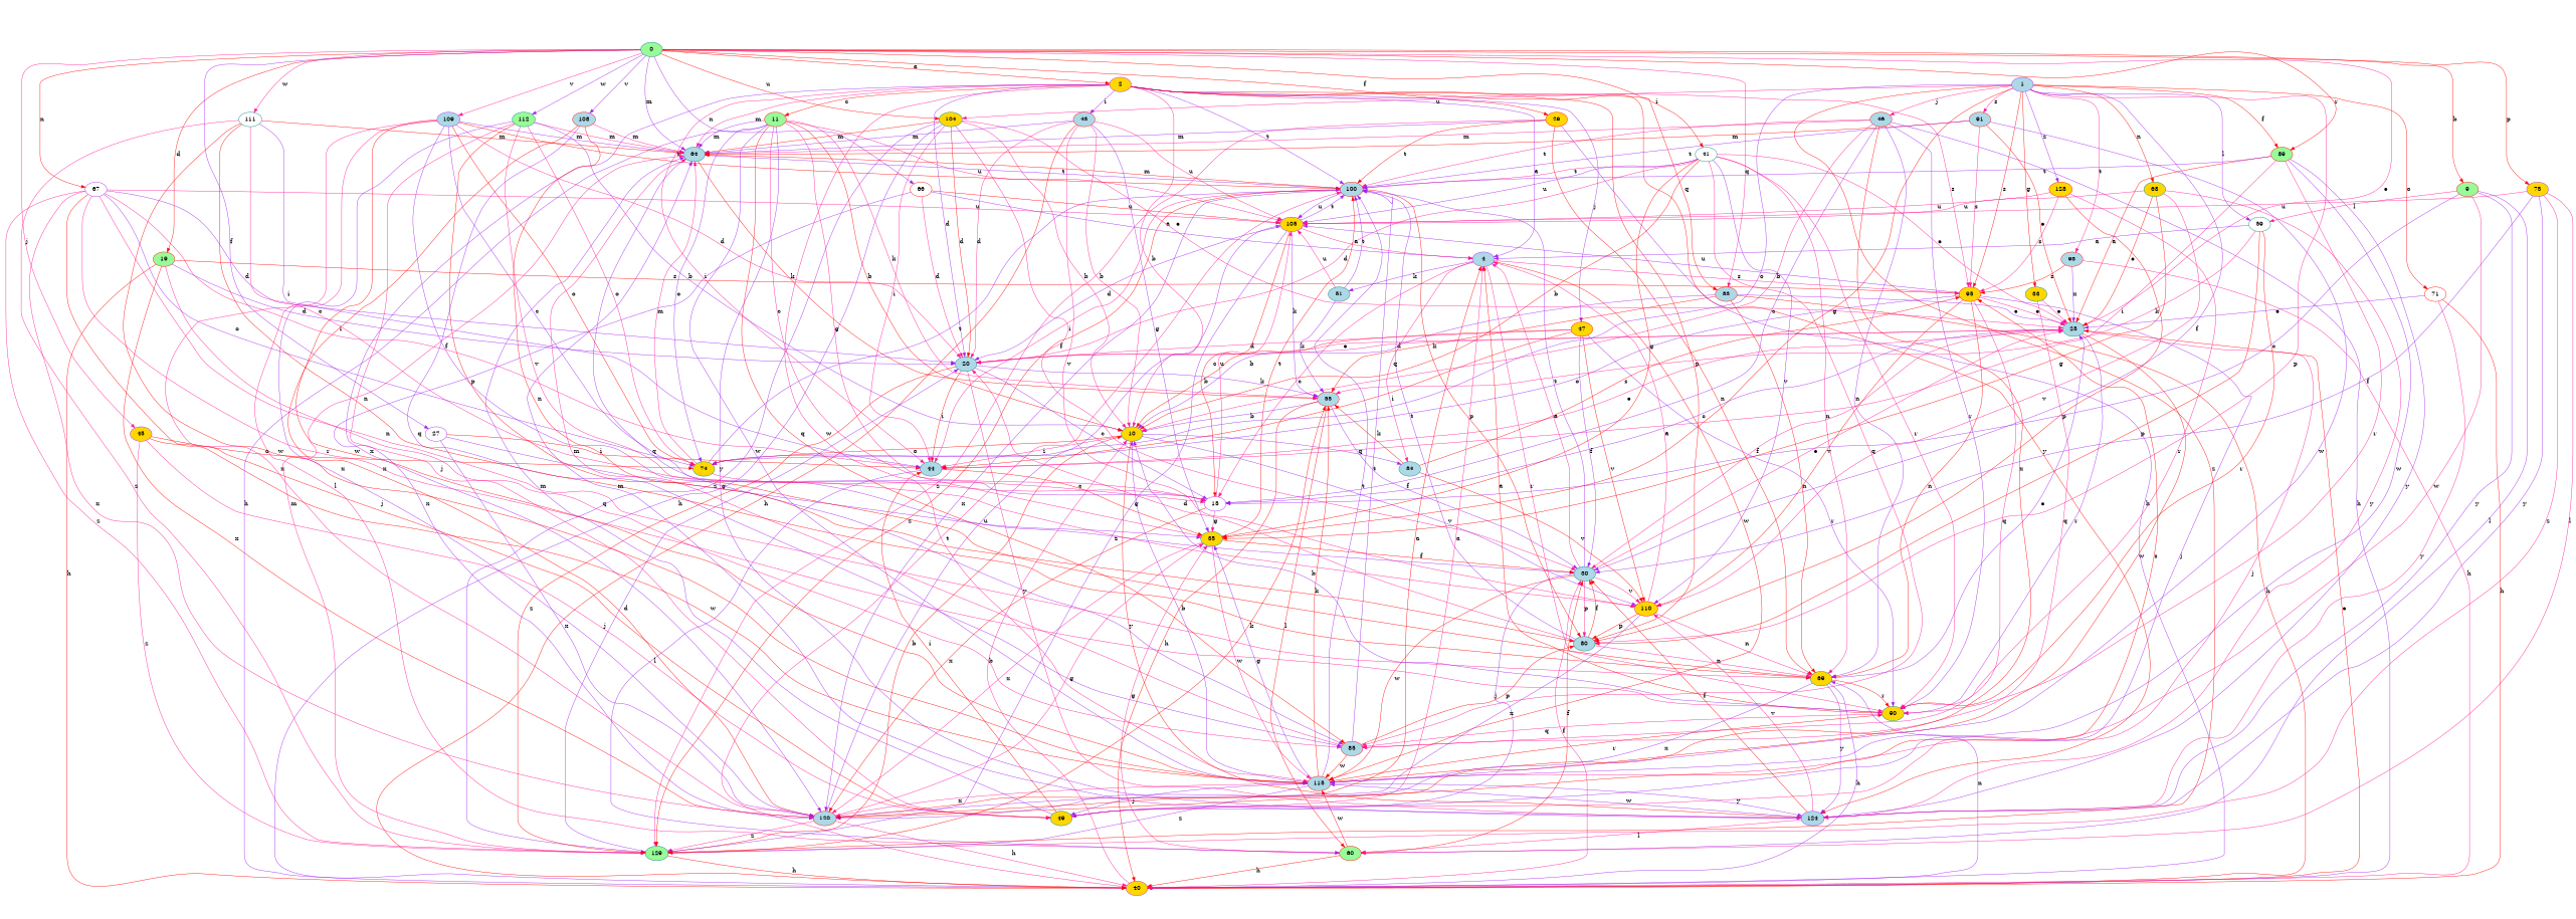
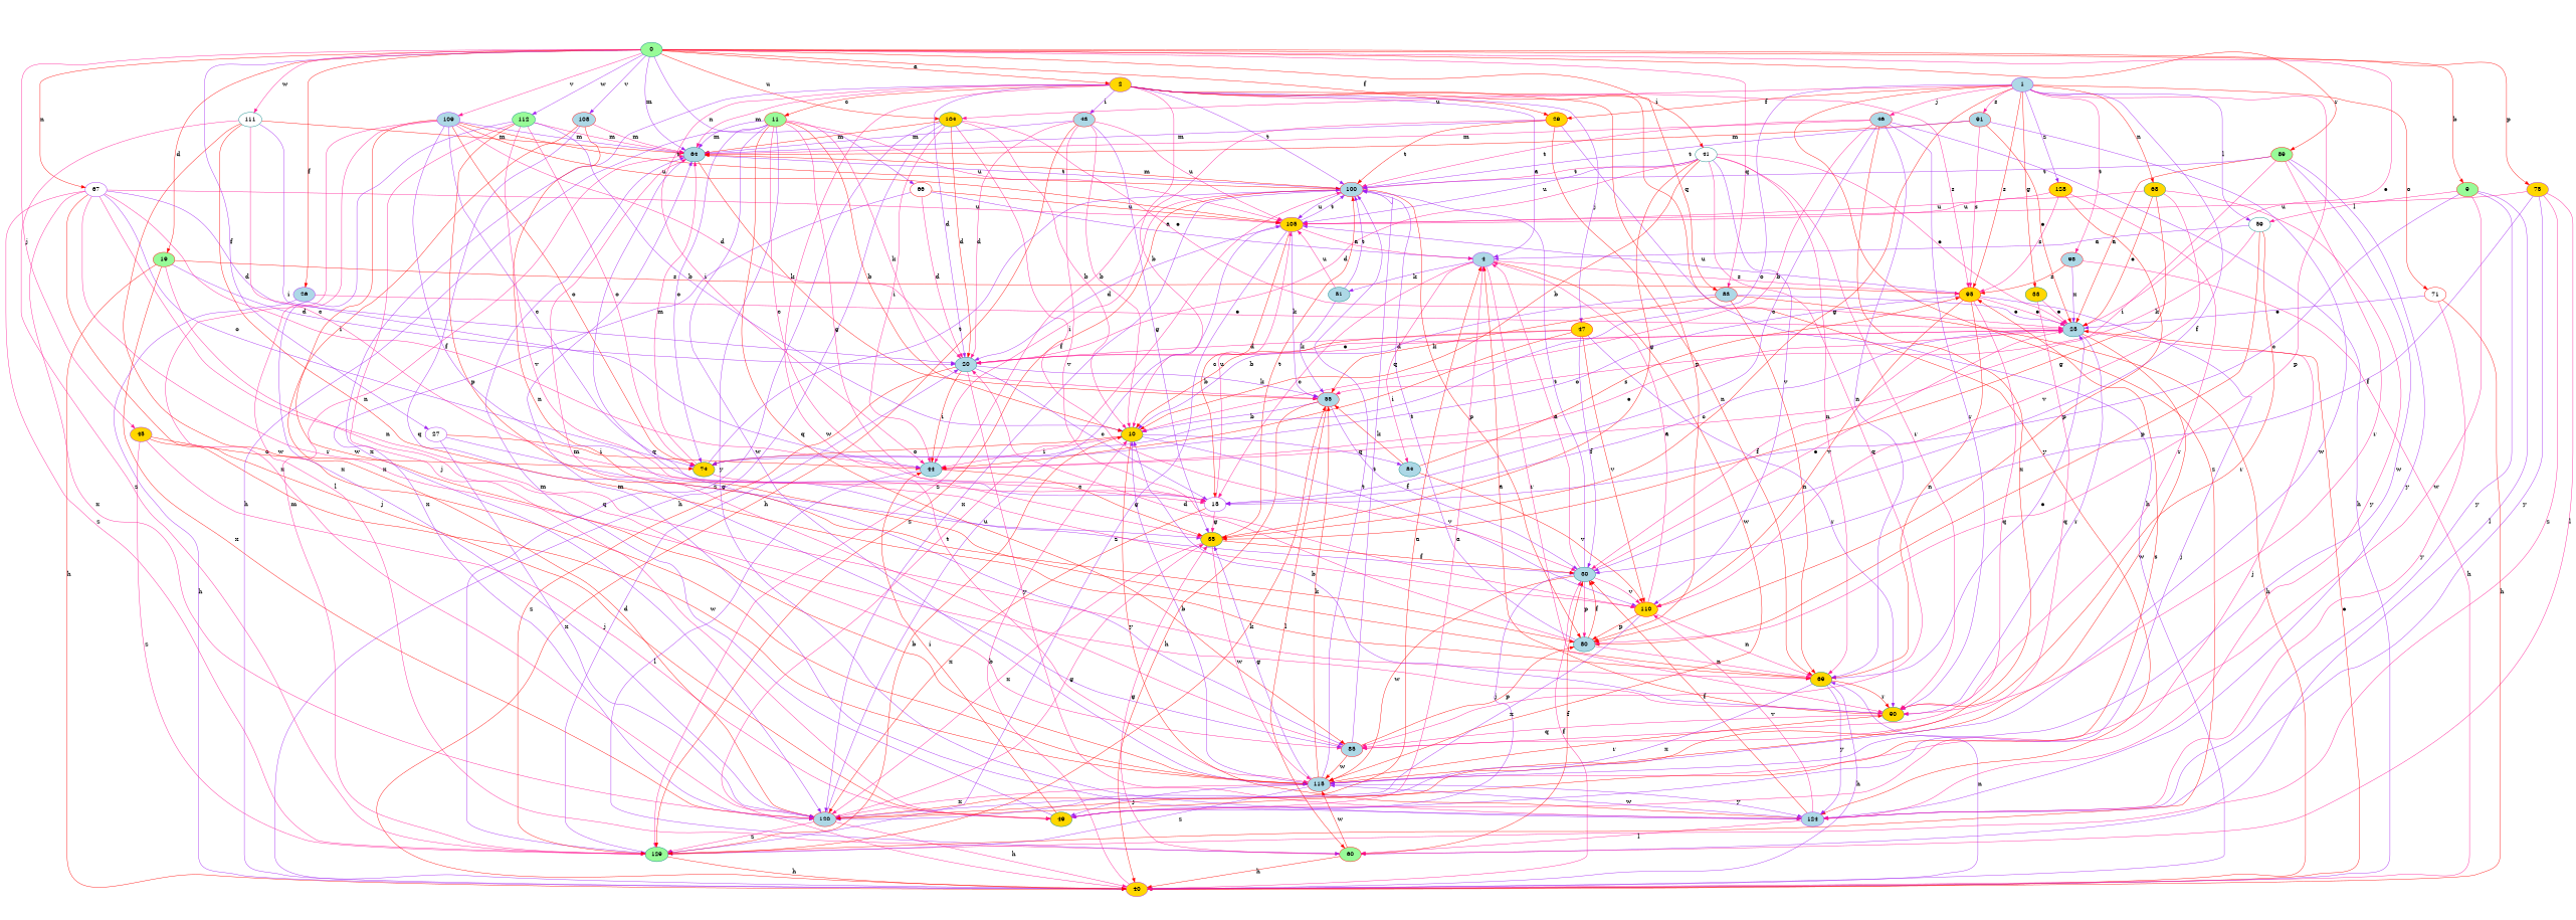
  strict digraph {
    node [color=teal fillcolor=lightblue style=filled]
    edge [color=deeppink]
    0 [fillcolor=palegreen]
    2 [color=purple fillcolor=gold]
    9 [color=red fillcolor=palegreen]
    19 [color=red fillcolor=palegreen]
    25
+   26 [color=purple]
    27 [color=purple fillcolor=white]
    29 [color=red fillcolor=gold]
    41 [fillcolor=white]
    45 [color=purple fillcolor=gold]
    64
    66 [color=red fillcolor=white]
    67 [color=purple fillcolor=white]
    75 [color=purple fillcolor=gold]
    83 [color=red]
    89 [color=red fillcolor=palegreen]
    104 [fillcolor=gold]
    108 [color=red]
    109 [color=purple]
    111 [fillcolor=white]
    112 [fillcolor=palegreen]
    80
    95 [color=red fillcolor=gold]
    4 [color=purple]
    10 [fillcolor=gold]
    11 [color=red fillcolor=palegreen]
    20
    43 [color=red]
    44
    47 [color=red fillcolor=gold]
    100 [color=red]
    115 [color=red]
    120 [color=red]
    124 [color=purple]
    59 [fillcolor=white]
    15 [color=purple fillcolor=white]
    60 [color=red fillcolor=palegreen]
    40 [color=purple fillcolor=gold]
    85 [color=red]
    30
    90 [fillcolor=gold]
    49 [fillcolor=gold]
    35 [fillcolor=gold]
    129 [fillcolor=palegreen]
    69 [fillcolor=gold]
    110 [color=red fillcolor=gold]
    105 [color=purple fillcolor=gold]
    74 [fillcolor=gold]
    55 [color=red]
    1 [color=purple]
    33 [fillcolor=gold]
    46 [color=red]
    68 [fillcolor=gold]
    71 [color=red fillcolor=white]
    91 [color=red]
    98 [color=red]
    128 [color=red fillcolor=gold]
    51
    84
    0 -> 2 [color=red label=a]
    0 -> 9 [color=red label=b]
    0 -> 19 [color=red label=d]
    0 -> 25 [label=e]
+   0 -> 26 [color=red label=f]
    0 -> 27 [color=purple label=f]
    0 -> 29 [color=red label=f]
    0 -> 41 [color=red label=i]
    0 -> 45 [label=j]
    0 -> 64 [color=purple label=m]
    0 -> 66 [color=purple label=n]
    0 -> 67 [color=red label=n]
    0 -> 75 [color=red label=p]
    0 -> 83 [label=q]
    0 -> 89 [color=red label=r]
    0 -> 104 [color=red label=u]
    0 -> 108 [color=purple label=v]
    0 -> 109 [label=v]
    0 -> 111 [label=w]
    0 -> 112 [color=purple label=w]
    2 -> 64 [label=m]
    2 -> 83 [color=red label=q]
    2 -> 80 [color=red label=p]
    2 -> 95 [label=s]
    2 -> 4 [color=purple label=a]
    2 -> 10 [label=b]
    2 -> 11 [color=red label=c]
    2 -> 20 [color=purple label=d]
    2 -> 43 [color=purple label=i]
    2 -> 44 [label=i]
    2 -> 47 [color=purple label=j]
    2 -> 100 [color=purple label=t]
    2 -> 115 [label=w]
    2 -> 120 [color=purple label=x]
    2 -> 124 [color=red label=y]
    9 -> 115 [label=w]
    9 -> 124 [color=purple label=y]
    9 -> 59 [label=l]
    9 -> 15 [color=purple label=c]
    9 -> 60 [color=purple label=l]
    19 -> 95 [color=red label=s]
    19 -> 20 [color=purple label=d]
    19 -> 120 [color=red label=x]
    19 -> 40 [color=red label=h]
    19 -> 85 [label=q]
    25 -> 20 [label=d]
    25 -> 115 [color=red label=w]
    25 -> 15 [color=purple label=c]
    25 -> 30 [label=f]
    25 -> 90 [color=purple label=r]
    25 -> 49 [label=j]
+   26 -> 25 [label=e]
+   26 -> 40 [color=purple label=h]
    27 -> 44 [color=red label=i]
    27 -> 120 [color=purple label=x]
    27 -> 35 [color=purple label=g]
    29 -> 64 [color=purple label=m]
    29 -> 100 [color=red label=t]
    29 -> 40 [color=purple label=h]
    29 -> 129 [label=z]
    29 -> 69 [color=red label=n]
    41 -> 25 [label=e]
    41 -> 10 [color=red label=b]
    41 -> 20 [label=d]
    41 -> 100 [label=t]
    41 -> 85 [label=q]
    41 -> 90 [label=r]
    41 -> 35 [color=red label=g]
    41 -> 69 [label=n]
    41 -> 110 [color=purple label=v]
    41 -> 105 [color=purple label=u]
    45 -> 115 [color=red label=w]
    45 -> 49 [label=j]
    45 -> 129 [label=z]
    45 -> 74 [color=red label=o]
    64 -> 100 [color=purple label=t]
    64 -> 85 [color=purple label=q]
    64 -> 55 [color=red label=k]
    66 -> 4 [color=purple label=a]
    66 -> 20 [label=d]
    66 -> 120 [color=purple label=x]
    66 -> 105 [color=red label=u]
    67 -> 20 [color=purple label=d]
    67 -> 44 [label=i]
    67 -> 120 [label=x]
    67 -> 90 [label=r]
    67 -> 49 [color=red label=j]
    67 -> 129 [label=z]
    67 -> 69 [label=n]
    67 -> 105 [label=u]
    67 -> 74 [color=purple label=o]
    75 -> 124 [color=purple label=y]
    75 -> 60 [label=l]
    75 -> 30 [color=purple label=f]
    75 -> 129 [label=z]
    75 -> 105 [label=u]
    83 -> 25 [color=purple label=e]
    83 -> 10 [color=purple label=b]
    83 -> 40 [color=red label=h]
    83 -> 69 [color=red label=n]
    83 -> 55 [color=red label=k]
    89 -> 25 [color=red label=a]
    89 -> 44 [label=i]
    89 -> 100 [color=purple label=t]
    89 -> 115 [color=purple label=w]
    89 -> 124 [color=purple label=y]
    89 -> 90 [label=r]
    104 -> 25 [label=e]
    104 -> 64 [color=red label=m]
    104 -> 10 [label=b]
    104 -> 20 [color=red label=d]
    104 -> 44 [label=i]
    104 -> 40 [color=purple label=h]
    104 -> 30 [label=f]
    104 -> 129 [color=purple label=z]
    108 -> 64 [label=m]
    108 -> 120 [color=red label=x]
    108 -> 85 [color=purple label=q]
    108 -> 69 [color=red label=n]
    109 -> 64 [color=purple label=m]
    109 -> 20 [label=d]
    109 -> 100 [color=red label=t]
    109 -> 115 [color=red label=w]
    109 -> 120 [label=x]
    109 -> 15 [color=purple label=c]
    109 -> 60 [label=l]
    109 -> 30 [color=purple label=f]
+   109 -> 105 [color=red label=u]
    109 -> 74 [color=red label=o]
    111 -> 64 [color=red label=m]
    111 -> 44 [color=purple label=i]
    111 -> 115 [color=red label=w]
    111 -> 15 [label=c]
    111 -> 129 [label=z]
    111 -> 69 [color=red label=n]
    112 -> 64 [label=m]
    112 -> 80 [color=red label=p]
    112 -> 10 [color=purple label=b]
    112 -> 120 [color=purple label=x]
    112 -> 49 [label=j]
    112 -> 110 [label=v]
    112 -> 74 [label=o]
    80 -> 20 [label=d]
    80 -> 100 [color=purple label=t]
    80 -> 30 [color=red label=f]
    80 -> 69 [label=n]
    95 -> 25 [label=e]
    95 -> 85 [label=q]
    95 -> 49 [color=purple label=j]
    95 -> 69 [color=red label=n]
    95 -> 110 [color=red label=v]
    95 -> 105 [color=purple label=u]
    95 -> 74 [color=purple label=o]
    4 -> 95 [label=s]
    4 -> 115 [color=red label=w]
    4 -> 15 [label=c]
    4 -> 90 [label=r]
    4 -> 51 [color=purple label=k]
    4 -> 84 [label=q]
    10 -> 44 [label=i]
    10 -> 124 [color=red label=y]
    10 -> 110 [color=purple label=v]
    10 -> 74 [color=red label=o]
    10 -> 84 [color=purple label=q]
    11 -> 64 [color=purple label=m]
    11 -> 10 [color=red label=b]
    11 -> 115 [color=purple label=w]
    11 -> 124 [color=purple label=y]
    11 -> 15 [label=c]
    11 -> 40 [color=purple label=h]
    11 -> 85 [color=red label=q]
    11 -> 35 [label=g]
    11 -> 105 [label=u]
    11 -> 74 [color=purple label=o]
    11 -> 55 [label=k]
    20 -> 25 [label=e]
    20 -> 44 [color=red label=i]
    20 -> 124 [label=y]
    20 -> 15 [color=purple label=c]
    20 -> 129 [color=red label=z]
    20 -> 55 [color=purple label=k]
    43 -> 64 [color=purple label=m]
    43 -> 10 [label=b]
    43 -> 20 [label=d]
    43 -> 40 [color=red label=h]
    43 -> 35 [color=purple label=g]
    43 -> 110 [label=v]
    43 -> 105 [label=u]
    44 -> 25 [label=e]
    44 -> 60 [color=purple label=l]
    44 -> 35 [color=red label=g]
    47 -> 10 [color=red label=b]
    47 -> 20 [label=d]
    47 -> 44 [color=red label=i]
    47 -> 30 [color=purple label=f]
    47 -> 90 [color=purple label=r]
    47 -> 110 [color=red label=v]
    100 -> 64 [color=red label=m]
    100 -> 80 [color=red label=p]
    100 -> 44 [label=i]
    100 -> 120 [color=purple label=x]
    100 -> 129 [color=red label=z]
    100 -> 105 [color=purple label=u]
    115 -> 10 [color=purple label=b]
    115 -> 100 [color=purple label=t]
    115 -> 120 [label=x]
    115 -> 124 [color=purple label=y]
    115 -> 90 [color=red label=r]
    115 -> 49 [color=purple label=j]
    115 -> 35 [color=purple label=g]
    115 -> 129 [color=purple label=z]
    115 -> 55 [color=red label=k]
    120 -> 95 [color=red label=s]
    120 -> 4 [color=red label=a]
    120 -> 40 [label=h]
    120 -> 35 [label=g]
    120 -> 129 [label=z]
    120 -> 105 [color=purple label=u]
    124 -> 64 [color=purple label=m]
    124 -> 115 [color=purple label=w]
    124 -> 60 [label=l]
    124 -> 30 [color=red label=f]
    124 -> 110 [label=v]
    59 -> 80 [color=red label=p]
    59 -> 4 [color=purple label=a]
    59 -> 90 [color=red label=r]
    59 -> 55 [label=k]
    15 -> 120 [color=red label=x]
    15 -> 35 [label=g]
    15 -> 105 [label=u]
    60 -> 115 [color=red label=w]
    60 -> 40 [color=red label=h]
    60 -> 30 [color=red label=f]
    60 -> 35 [label=g]
    40 -> 25 [color=red label=e]
    40 -> 10 [label=b]
    40 -> 100 [label=t]
    40 -> 30 [label=f]
    40 -> 69 [color=purple label=n]
    85 -> 64 [label=m]
    85 -> 80 [color=red label=p]
    85 -> 100 [color=purple label=t]
    85 -> 115 [color=red label=w]
    30 -> 25 [label=e]
    30 -> 80 [label=p]
    30 -> 4 [label=a]
    30 -> 100 [color=purple label=t]
    30 -> 115 [color=red label=w]
    30 -> 49 [color=purple label=j]
    30 -> 110 [label=v]
    90 -> 4 [color=red label=a]
    90 -> 10 [color=purple label=b]
    90 -> 85 [label=q]
    49 -> 64 [color=purple label=m]
    49 -> 4 [label=a]
    49 -> 44 [color=red label=i]
    35 -> 100 [color=red label=t]
    35 -> 115 [label=w]
    35 -> 120 [label=x]
    35 -> 30 [color=red label=f]
    129 -> 64 [label=m]
    129 -> 10 [color=red label=b]
    129 -> 20 [color=purple label=d]
    129 -> 40 [color=red label=h]
    129 -> 55 [color=red label=k]
    69 -> 25 [color=purple label=e]
    69 -> 120 [color=purple label=x]
    69 -> 124 [color=purple label=y]
    69 -> 40 [color=purple label=h]
    69 -> 90 [color=red label=r]
    110 -> 80 [color=red label=p]
    110 -> 4 [label=a]
    110 -> 120 [color=purple label=x]
    110 -> 69 [label=n]
    105 -> 4 [label=a]
    105 -> 20 [color=purple label=d]
    105 -> 100 [color=purple label=t]
    105 -> 15 [color=red label=c]
    105 -> 129 [color=purple label=z]
    105 -> 55 [color=purple label=k]
    74 -> 64 [label=m]
    74 -> 100 [color=purple label=t]
    74 -> 15 [label=c]
    55 -> 10 [color=purple label=b]
    55 -> 60 [color=red label=l]
    55 -> 40 [color=red label=h]
    55 -> 30 [color=purple label=f]
-   1 -> 89 [color=red label=f]
+   1 -> 29 [color=red label=f]
    1 -> 104 [label=u]
    1 -> 80 [label=p]
    1 -> 95 [color=red label=s]
    1 -> 59 [color=purple label=l]
    1 -> 30 [color=purple label=f]
    1 -> 35 [color=red label=g]
    1 -> 129 [color=red label=z]
    1 -> 74 [color=purple label=o]
    1 -> 33 [color=red label=g]
    1 -> 46 [label=j]
    1 -> 68 [color=red label=n]
    1 -> 71 [color=red label=o]
    1 -> 91 [label=s]
    1 -> 98 [label=t]
    1 -> 128 [color=purple label=z]
    33 -> 25 [label=e]
    33 -> 85 [label=q]
    46 -> 64 [label=m]
    46 -> 10 [label=b]
    46 -> 100 [label=t]
    46 -> 120 [color=red label=x]
    46 -> 15 [color=purple label=c]
    46 -> 40 [color=purple label=h]
    46 -> 90 [color=purple label=r]
    46 -> 69 [color=purple label=n]
    68 -> 25 [color=red label=e]
    68 -> 124 [label=y]
    68 -> 35 [color=red label=g]
    68 -> 110 [label=v]
    68 -> 105 [label=u]
    71 -> 25 [color=purple label=e]
    71 -> 124 [label=y]
    71 -> 40 [color=red label=h]
    91 -> 25 [color=red label=e]
    91 -> 64 [color=red label=m]
    91 -> 95 [label=s]
    91 -> 100 [color=purple label=t]
    91 -> 115 [color=purple label=w]
    98 -> 25 [color=purple label=x]
    98 -> 95 [color=red label=s]
    98 -> 40 [label=h]
    128 -> 80 [color=red label=p]
    128 -> 95 [label=s]
    128 -> 90 [label=r]
    128 -> 105 [label=u]
    51 -> 100 [color=purple label=t]
    51 -> 105 [label=u]
    51 -> 55 [color=purple label=k]
    84 -> 95 [color=red label=s]
    84 -> 110 [color=red label=v]
    84 -> 55 [color=red label=k]
  }
